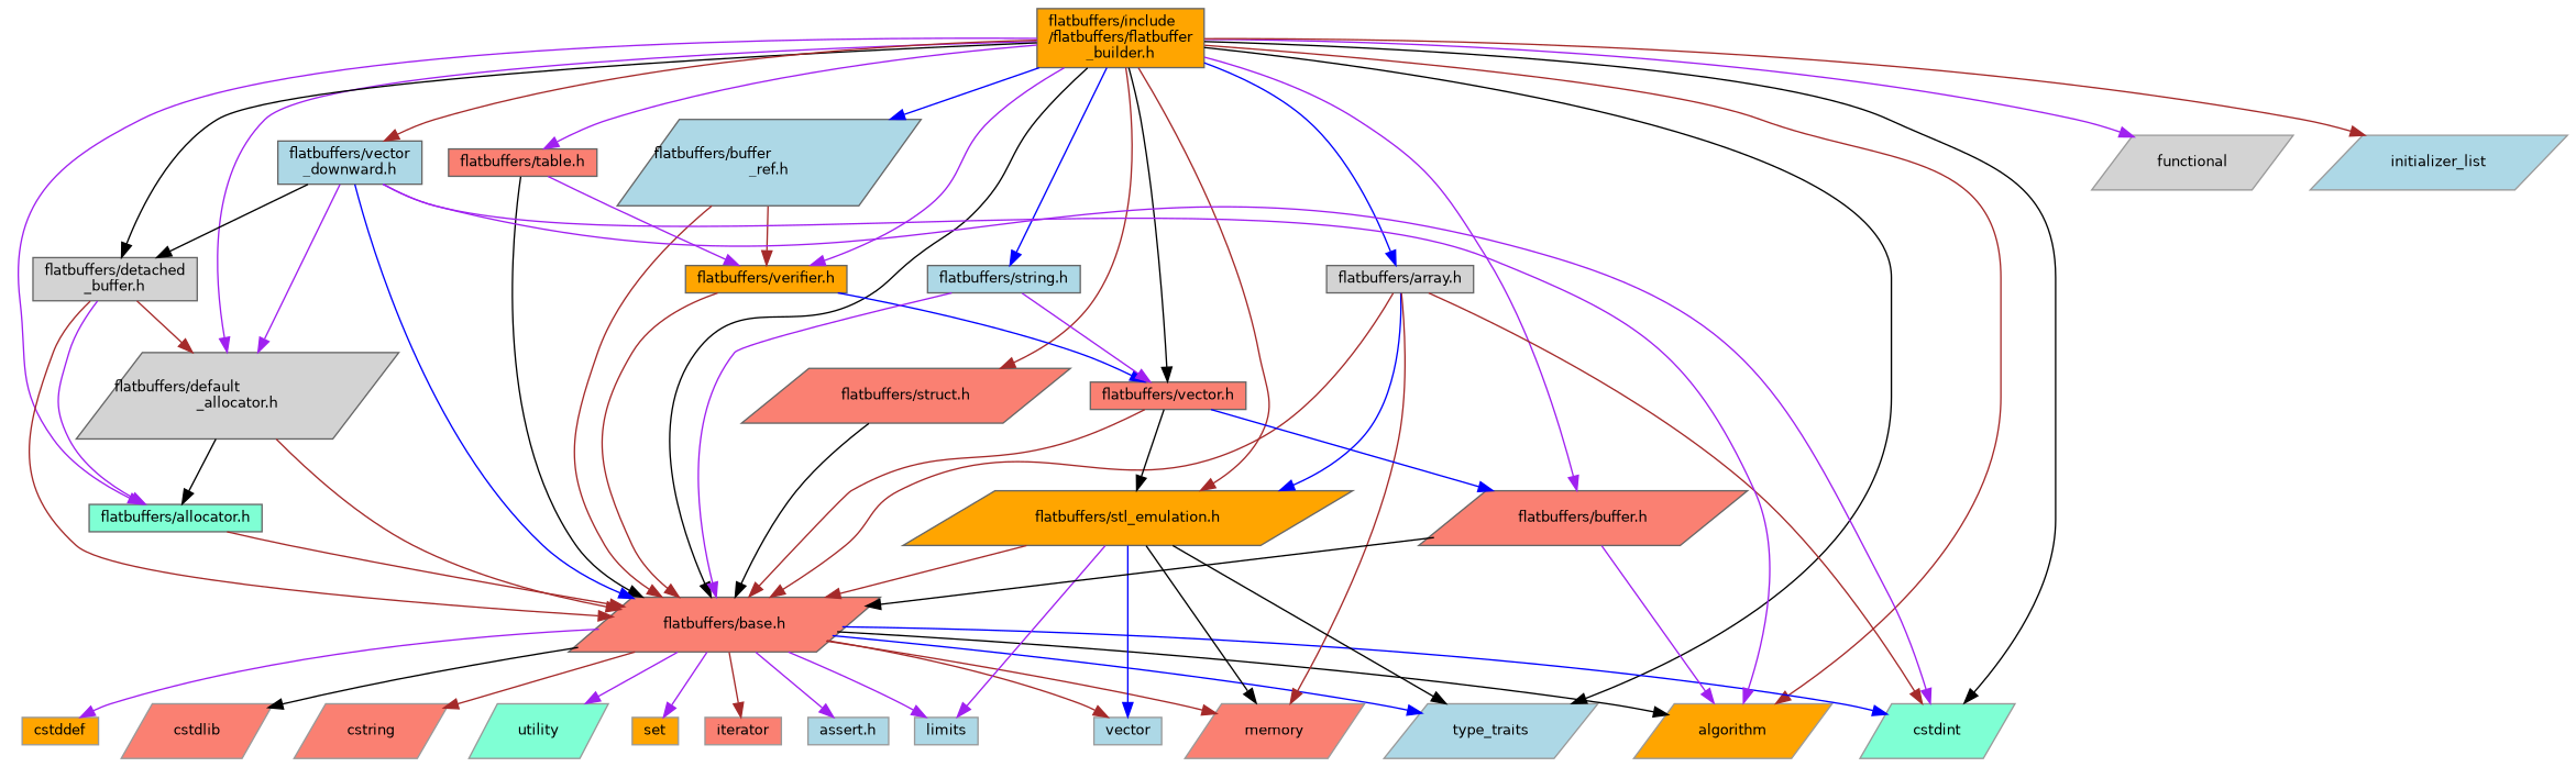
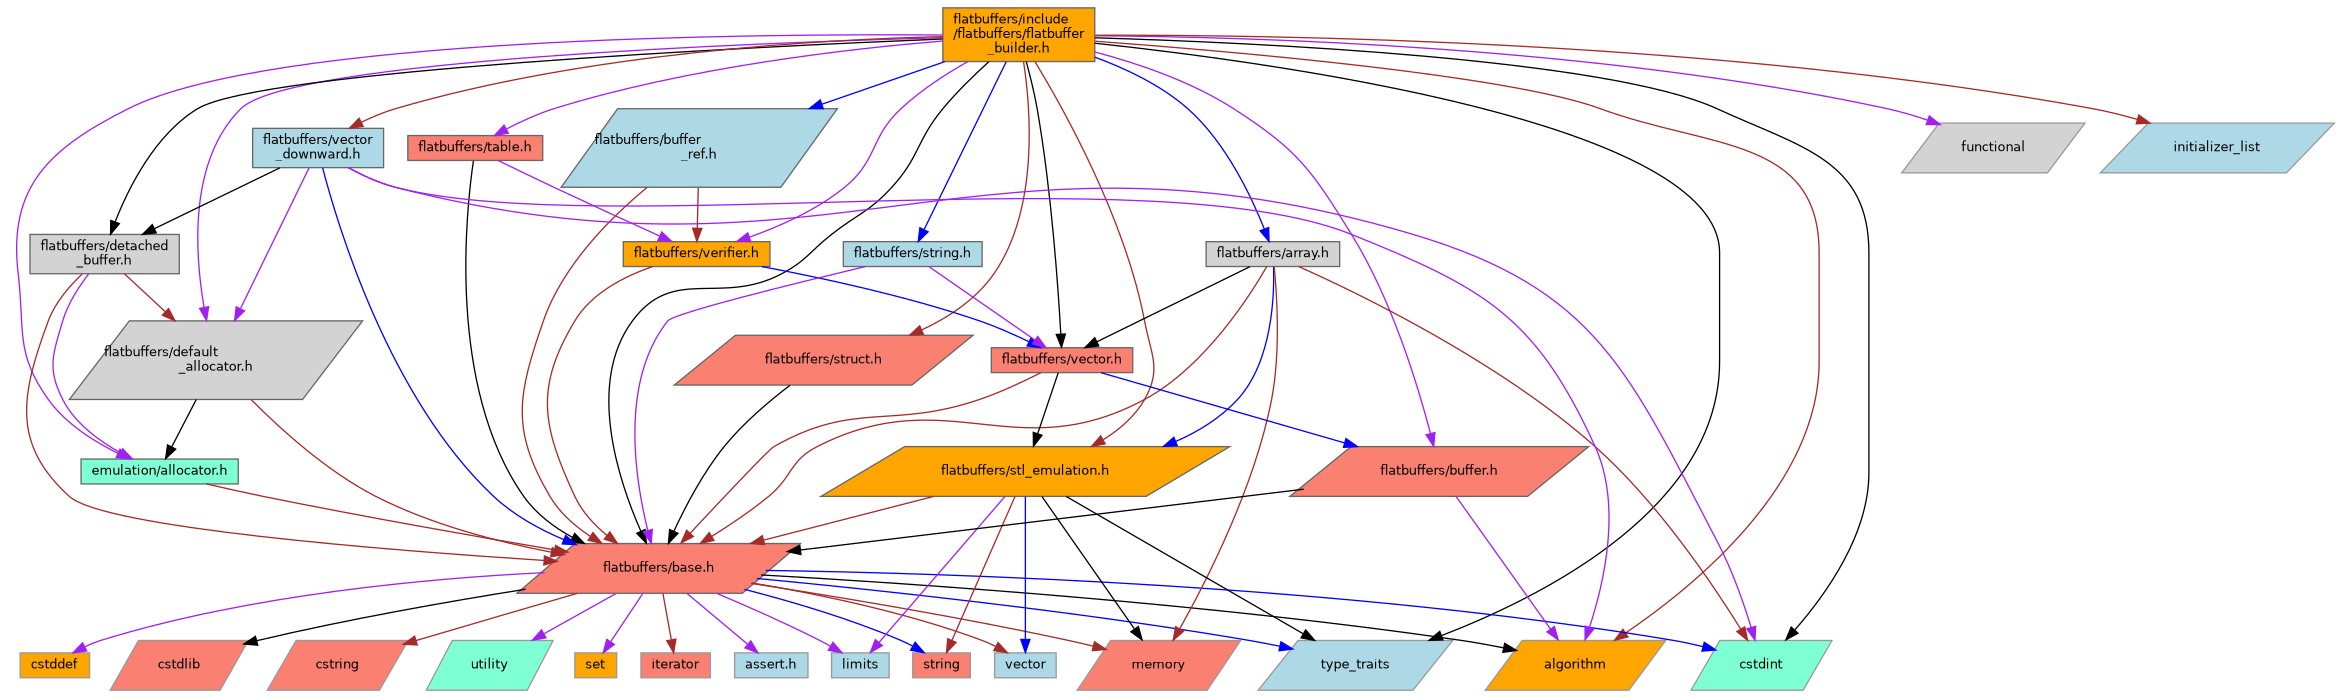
  digraph {
    node [color=grey60 fillcolor=salmon fontname=Helvetica fontsize=10 shape=box style=filled]
    edge [color=brown fontname=Helvetica fontsize=10 labelfontname=Helvetica labelfontsize=10 style=solid]
    n1 [color=gray40 fillcolor=orange fontcolor=black height=0.2 label="flatbuffers/include\l/flatbuffers/flatbuffer\l_builder.h" width=0.4]
    n2 [fillcolor=orange height=0.2 label=algorithm shape=parallelogram width=0.4]
    n3 [fillcolor=aquamarine height=0.2 label=cstdint shape=parallelogram width=0.4]
    n4 [fillcolor=lightgrey height=0.2 label=functional shape=parallelogram width=0.4]
    n5 [fillcolor=lightblue height=0.2 label=initializer_list shape=parallelogram width=0.4]
    n6 [fillcolor=lightblue height=0.2 label=type_traits shape=parallelogram width=0.4]
-   n7 [color=grey40 fillcolor=aquamarine height=0.2 label="flatbuffers/allocator.h" width=0.4]
+   n7 [color=grey40 fillcolor=aquamarine height=0.2 label="emulation/allocator.h" width=0.4]
    n8 [color=grey40 height=0.2 label="flatbuffers/base.h" shape=parallelogram width=0.4]
    n9 [color=grey40 fillcolor=lightgrey height=0.2 label="flatbuffers/array.h" width=0.4]
    n10 [color=grey40 fillcolor=orange height=0.2 label="flatbuffers/stl_emulation.h" shape=parallelogram width=0.4]
    n11 [color=grey40 height=0.2 label="flatbuffers/vector.h" width=0.4]
    n12 [color=grey40 height=0.2 label="flatbuffers/buffer.h" shape=parallelogram width=0.4]
    n13 [color=grey40 fillcolor=lightblue height=0.2 label="flatbuffers/buffer\l_ref.h" shape=parallelogram width=0.4]
    n14 [color=grey40 fillcolor=orange height=0.2 label="flatbuffers/verifier.h" width=0.4]
    n15 [color=grey40 fillcolor=lightgrey height=0.2 label="flatbuffers/default\l_allocator.h" shape=parallelogram width=0.4]
    n16 [color=grey40 fillcolor=lightgrey height=0.2 label="flatbuffers/detached\l_buffer.h" width=0.4]
    n17 [color=grey40 fillcolor=lightblue height=0.2 label="flatbuffers/string.h" width=0.4]
    n18 [color=grey40 height=0.2 label="flatbuffers/struct.h" shape=parallelogram width=0.4]
    n19 [color=grey40 height=0.2 label="flatbuffers/table.h" width=0.4]
    n20 [color=grey40 fillcolor=lightblue height=0.2 label="flatbuffers/vector\l_downward.h" width=0.4]
    n21 [fillcolor=lightblue height=0.2 label="assert.h" width=0.4]
    n22 [fillcolor=orange height=0.2 label=cstddef width=0.4]
    n23 [height=0.2 label=cstdlib shape=parallelogram width=0.4]
    n24 [height=0.2 label=cstring shape=parallelogram width=0.4]
    n25 [fillcolor=aquamarine height=0.2 label=utility shape=parallelogram width=0.4]
+   n26 [height=0.2 label=string width=0.4]
    n27 [fillcolor=lightblue height=0.2 label=vector width=0.4]
    n28 [fillcolor=orange height=0.2 label=set width=0.4]
    n29 [fillcolor=lightblue height=0.2 label=limits width=0.4]
    n30 [height=0.2 label=iterator width=0.4]
    n31 [height=0.2 label=memory shape=parallelogram width=0.4]
    n1 -> n2
    n1 -> n3 [color=black]
    n1 -> n4 [color=purple]
    n1 -> n5
    n1 -> n6 [color=black]
    n1 -> n7 [color=purple]
    n1 -> n8 [color=black]
    n1 -> n9 [color=blue]
    n1 -> n10
    n1 -> n11 [color=black]
    n1 -> n12 [color=purple]
    n1 -> n13 [color=blue]
    n1 -> n14 [color=purple]
    n1 -> n15 [color=purple]
    n1 -> n16 [color=black]
    n1 -> n17 [color=blue]
    n1 -> n18
    n1 -> n19 [color=purple]
    n1 -> n20
    n7 -> n8
    n8 -> n2 [color=black]
    n8 -> n3 [color=blue]
    n8 -> n6 [color=blue]
    n8 -> n21 [color=purple]
    n8 -> n22 [color=purple]
    n8 -> n23 [color=black]
    n8 -> n24
    n8 -> n25 [color=purple]
+   n8 -> n26 [color=blue]
    n8 -> n27
    n8 -> n28 [color=purple]
    n8 -> n29 [color=purple]
    n8 -> n30
    n8 -> n31
    n9 -> n3
    n9 -> n8
    n9 -> n10 [color=blue]
+   n9 -> n11 [color=black]
    n9 -> n31
    n10 -> n6 [color=black]
    n10 -> n8
+   n10 -> n26
    n10 -> n27 [color=blue]
    n10 -> n29 [color=purple]
    n10 -> n31 [color=black]
    n11 -> n8
    n11 -> n10 [color=black]
    n11 -> n12 [color=blue]
    n12 -> n2 [color=purple]
    n12 -> n8 [color=black]
    n13 -> n8
    n13 -> n14
    n14 -> n8
    n14 -> n11 [color=blue]
    n15 -> n7 [color=black]
    n15 -> n8
    n16 -> n7 [color=purple]
    n16 -> n8
    n16 -> n15
    n17 -> n8 [color=purple]
    n17 -> n11 [color=purple]
    n18 -> n8 [color=black]
    n19 -> n8 [color=black]
    n19 -> n14 [color=purple]
    n20 -> n2 [color=purple]
    n20 -> n3 [color=purple]
    n20 -> n8 [color=blue]
    n20 -> n15 [color=purple]
    n20 -> n16 [color=black]
  }
